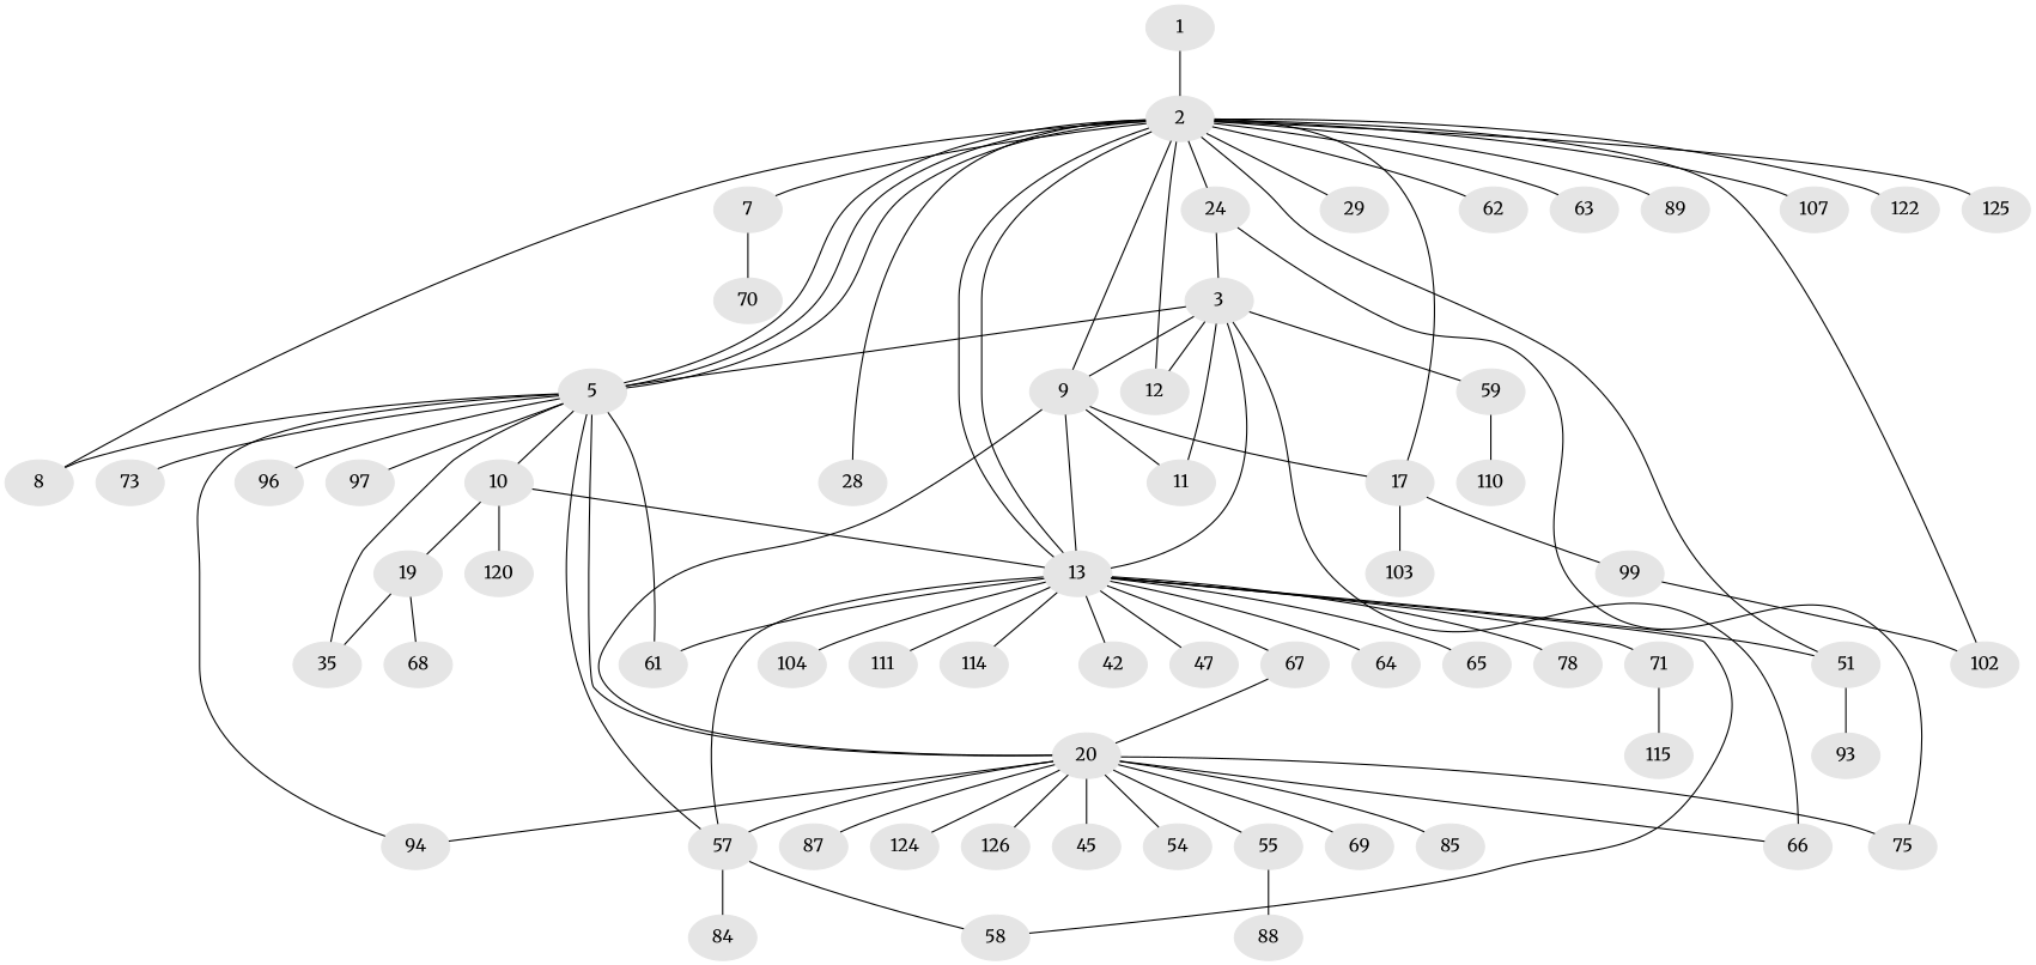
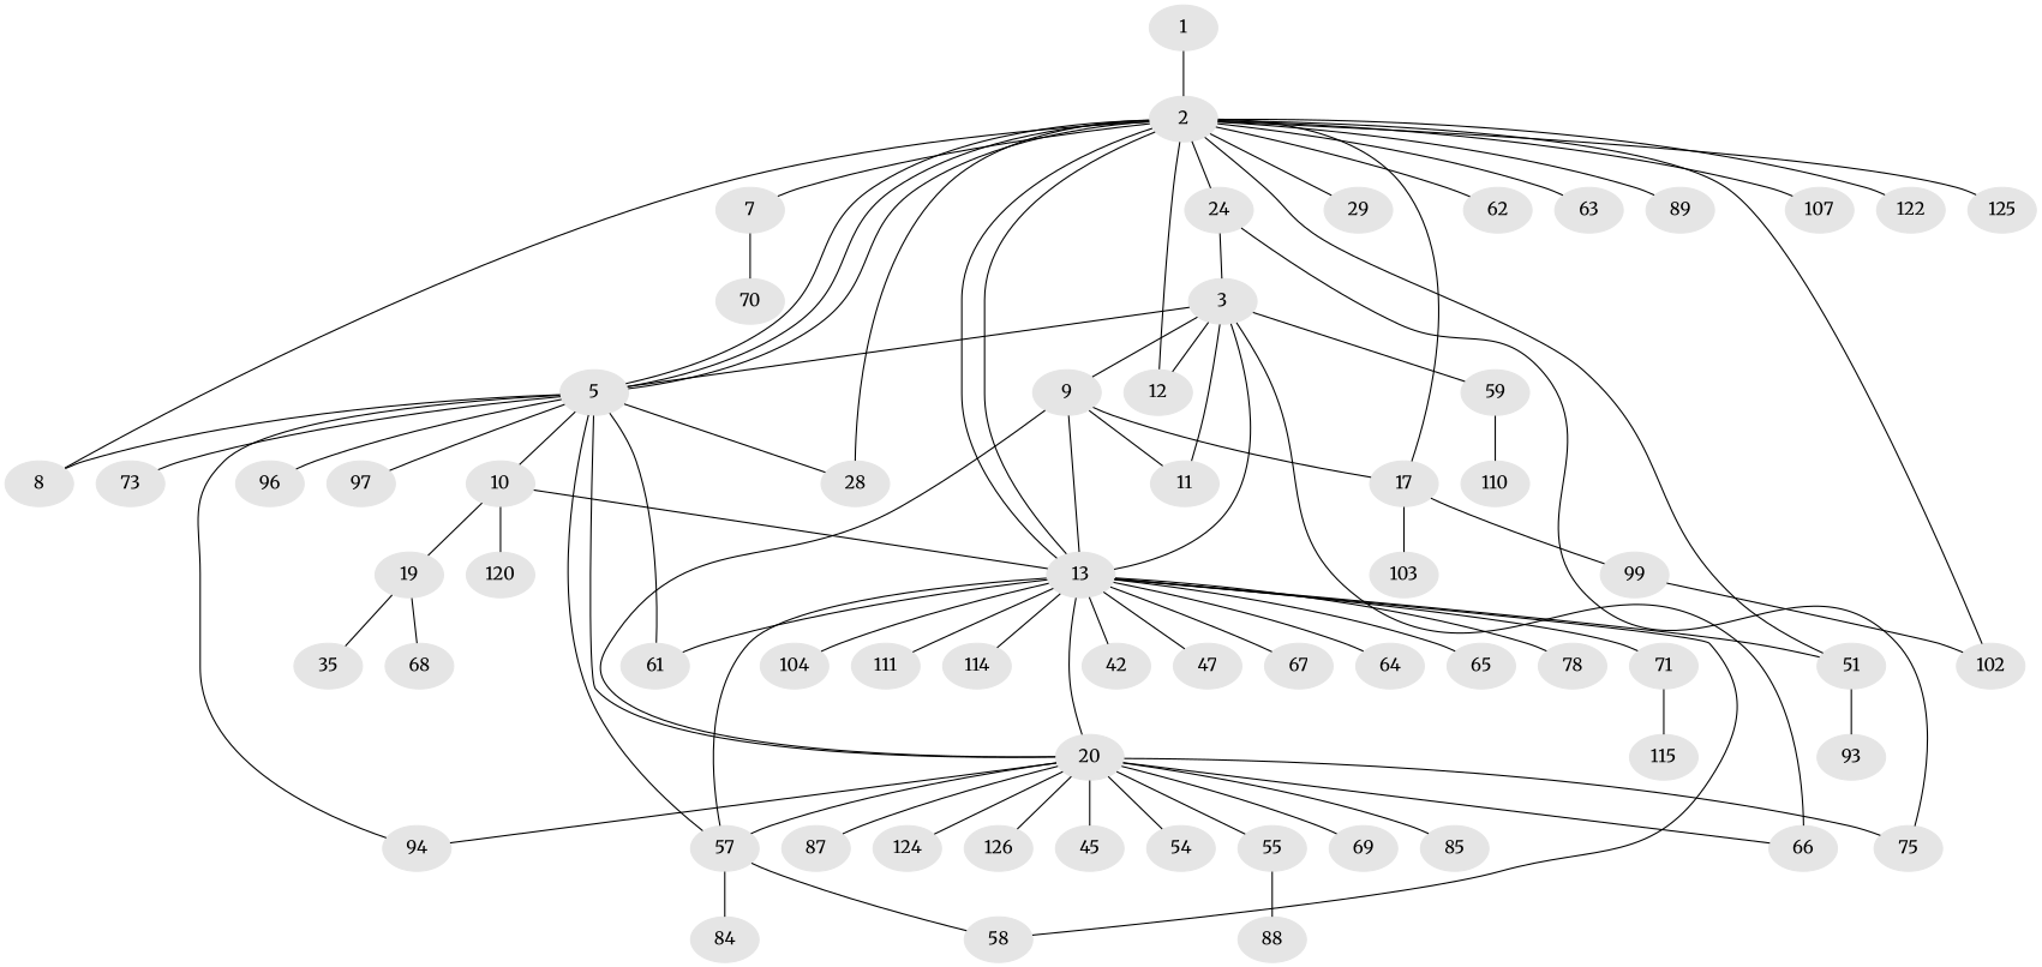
  graph {
    fontname=Merriweather
    node [color=gray90 fontname=Merriweather style=filled]
    edge [fontname=Merriweather]
    2 [super="+26+92"]
    5 [super="+48+25+105+34+18"]
    7
    8
    9 [super="+81+129+72+95"]
    12 [super="+80"]
    13 [super="+32+86+98+15+23+90+14+16+44+27"]
    17 [super="+40"]
    24
    28
    29
    51 [super="+127"]
    62
    63
    89
    102
    107
    122
    125
    1
    3 [super="+41+74+109+4"]
    11
    59
    66
    10 [super="+60"]
    20 [super="+82+35+31+39+119+76+112"]
    57 [super="+106"]
    61
    73
    94 [super="+114"]
    96
    97
    70
    42
    47
    58
    64 [super="+123"]
    65
    67
    71
    78
    104
    111
    n44 [label=114]
    99
    103
    75
    93
    110
    19
    120 [super="+128"]
    45
    54
    55
    69
    85 [super="+117+100+101"]
    87
    124
    126
    84
    68
    n62 [label=35]
    115
    88 [super="+116"]
    2 -- 5
    2 -- 5
    2 -- 5
    2 -- 7
    2 -- 8
-   2 -- 9
    2 -- 12
    2 -- 13 [weight=2]
    2 -- 13
    2 -- 17
    2 -- 24
    2 -- 28
    2 -- 29
    2 -- 51
    2 -- 62
    2 -- 63
    2 -- 89
    2 -- 102
    2 -- 107
    2 -- 122
    2 -- 125
    5 -- 8
-   5 -- n62
+   5 -- 28
    5 -- 10
    5 -- 20
    5 -- 57
    5 -- 61
    5 -- 73
    5 -- 94
    5 -- 96
    5 -- 97
    7 -- 70
    9 -- 13 [weight=3]
    9 -- 17
    9 -- 11
    9 -- 20
    13 -- 51
-   67 -- 20
+   13 -- 20
    13 -- 57 [weight=2]
    13 -- 61
    13 -- 42
    13 -- 47
    13 -- 58
    13 -- 64
    13 -- 65
    13 -- 67
    13 -- 71
    13 -- 78
    13 -- 104
    13 -- 111
    13 -- n44
    17 -- 99
    17 -- 103
    24 -- 3
    24 -- 75
    51 -- 93
    1 -- 2
    3 -- 5 [weight=2]
    3 -- 9
    3 -- 12
    3 -- 13 [weight=2]
    3 -- 11
    3 -- 59
    3 -- 66
    59 -- 110
    10 -- 13 [weight=2]
    10 -- 19
    10 -- 120
    20 -- 66
    20 -- 57
    20 -- 94
    20 -- 75
    20 -- 45
    20 -- 54
    20 -- 55
    20 -- 69
    20 -- 85 [weight=2]
    20 -- 87
    20 -- 124
    20 -- 126
    57 -- 58
    57 -- 84
    71 -- 115
    99 -- 102
    19 -- 68
    19 -- n62
    55 -- 88
  }
